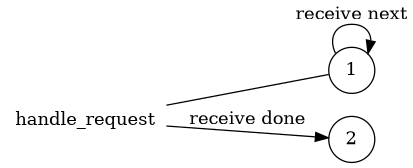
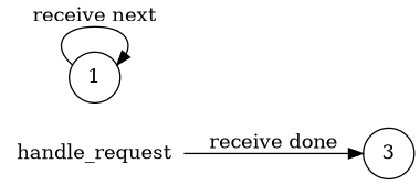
  digraph {
    rankdir=LR
    node [shape=circle]
    n1 [label=handle_request shape=plaintext]
    n2 [label=1]
-   n3 [label=2]
-   n1 -> n2 [arrowhead=none]
+   n3 [label=3]
    n1 -> n3 [label="receive done"]
    n2 -> n2 [label="receive next"]
  }
